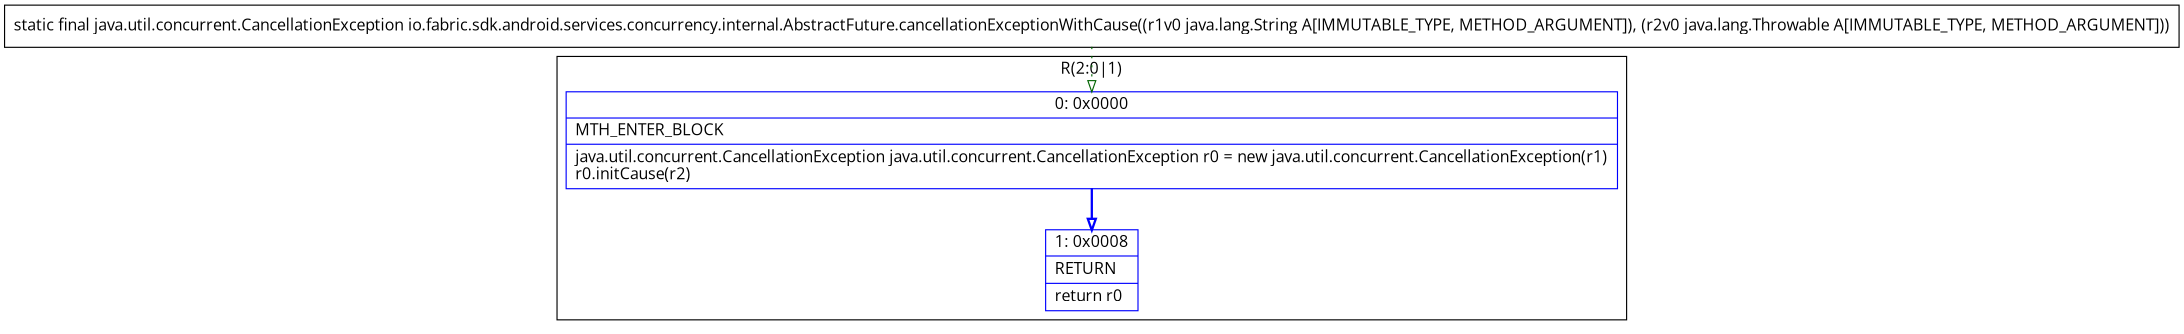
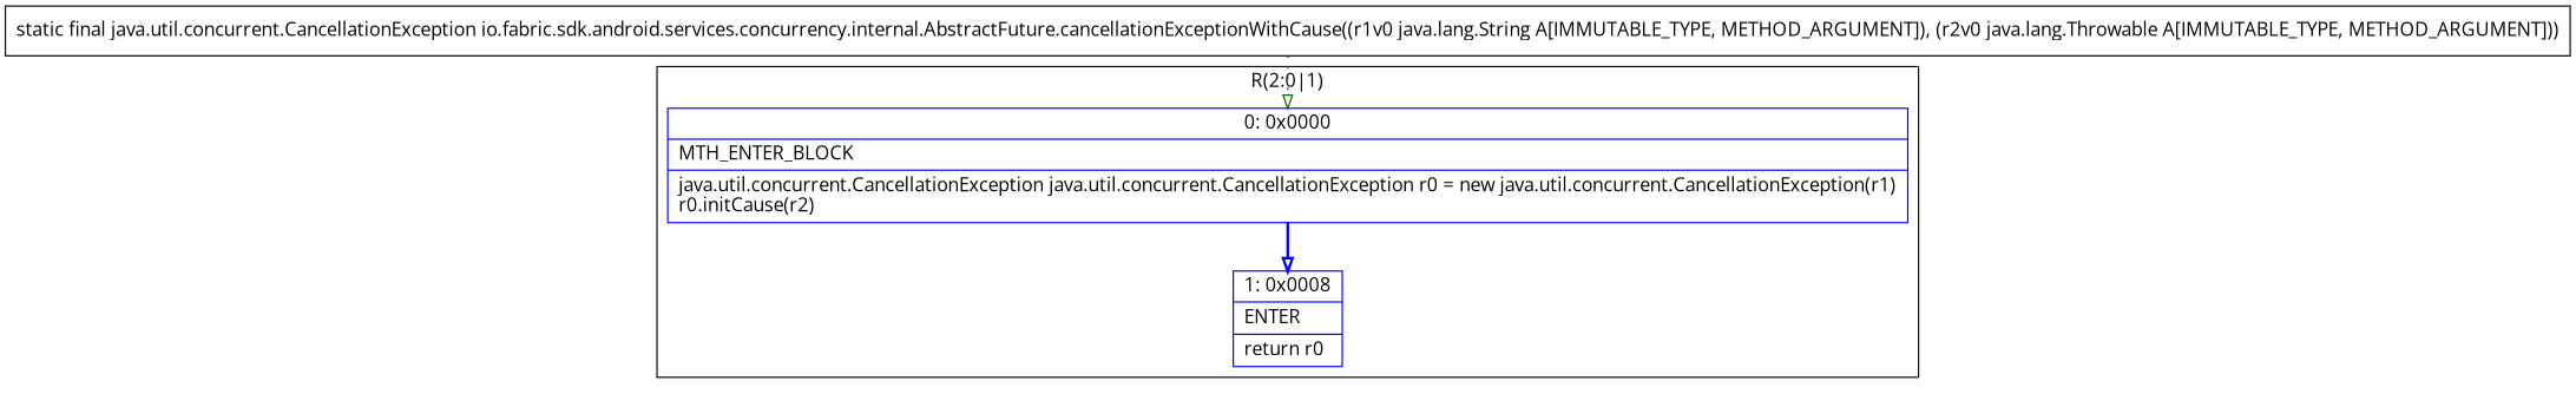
  digraph {
    fontname="Open Sans"
    node [color=blue shape=record fontname="Open Sans"]
    edge [arrowhead=onormal fontname="Open Sans"]
    n1 [label="{0\:\ 0x0000|MTH_ENTER_BLOCK\l|java.util.concurrent.CancellationException java.util.concurrent.CancellationException r0 = new java.util.concurrent.CancellationException(r1)\lr0.initCause(r2)\l}"]
-   n2 [label="{1\:\ 0x0008|RETURN\l|return r0\l}"]
+   n2 [label="{1\:\ 0x0008|ENTER\l|return r0\l}"]
    n3 [label="{static final java.util.concurrent.CancellationException io.fabric.sdk.android.services.concurrency.internal.AbstractFuture.cancellationExceptionWithCause((r1v0 java.lang.String A[IMMUTABLE_TYPE, METHOD_ARGUMENT]), (r2v0 java.lang.Throwable A[IMMUTABLE_TYPE, METHOD_ARGUMENT])) }" color=""]
    subgraph cluster_1 {
      label="R(2:0|1)"
      n1
      n2
    }
    n1 -> n2 [color=blue style=bold]
    n3 -> n1 [color=darkgreen style=dotted]
  }
